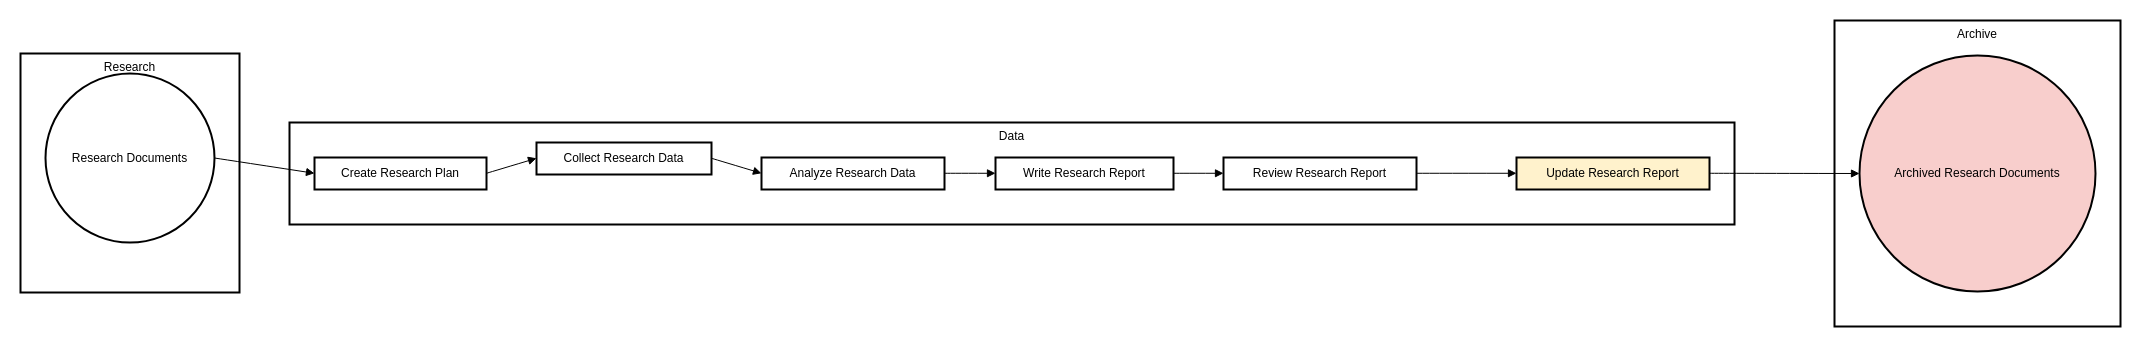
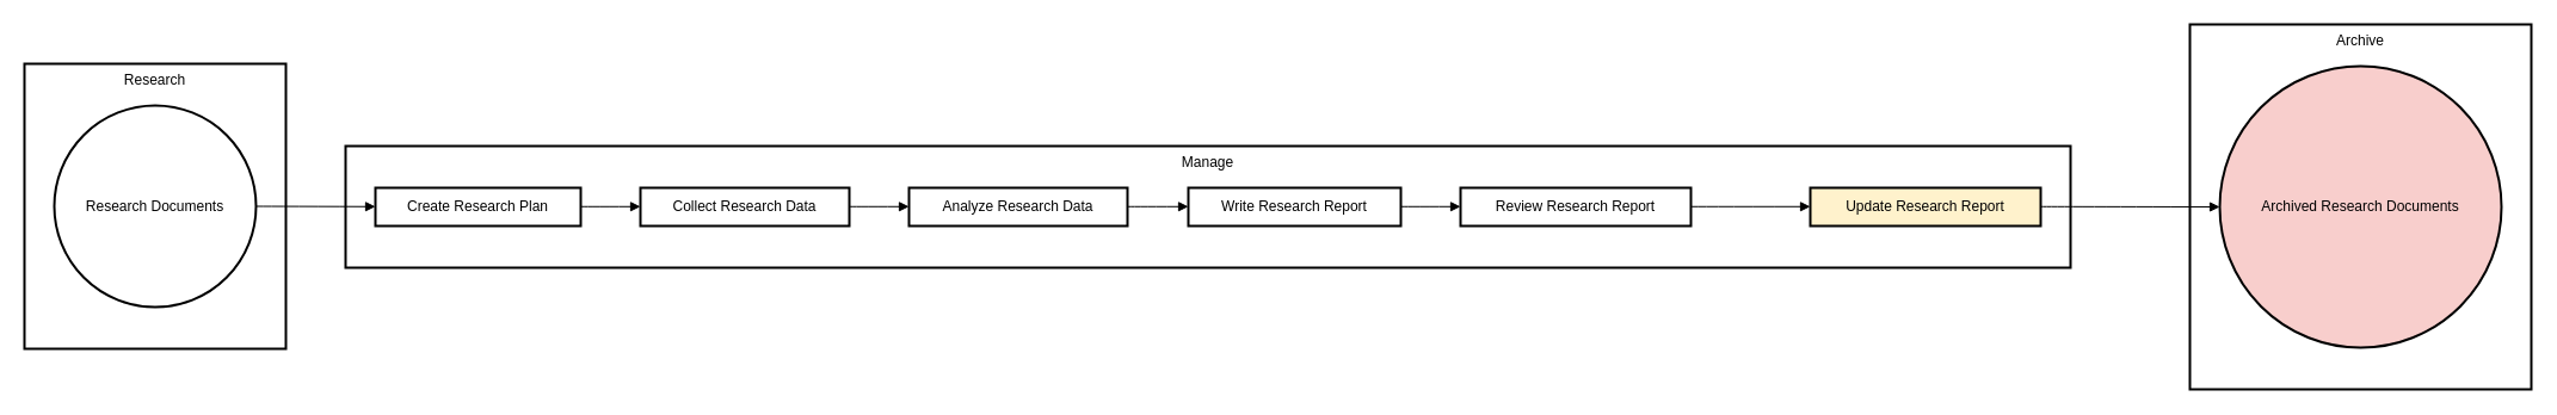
  <mxCell id="0" />
  <mxCell id="1" parent="0" />
  <mxCell id="2" value="Archive" style="whiteSpace=wrap;strokeWidth=2;verticalAlign=top;" vertex="1" parent="1"><mxGeometry x="1834" width="286" height="306" as="geometry" y="20" /></mxCell>
  <mxCell id="3" value="Archived Research Documents" style="ellipse;aspect=fixed;strokeWidth=2;whiteSpace=wrap;fillColor=#f8cecc;" vertex="1" parent="1"><mxGeometry x="1859" y="55" width="236" height="236" as="geometry" /></mxCell>
- <mxCell id="4" value="Data" style="whiteSpace=wrap;strokeWidth=2;verticalAlign=top;" vertex="1" parent="1"><mxGeometry x="289" y="122" width="1445" height="102" as="geometry" /></mxCell>
+ <mxCell id="4" value="Manage" style="whiteSpace=wrap;strokeWidth=2;verticalAlign=top;" vertex="1" parent="1"><mxGeometry x="289" y="122" width="1445" height="102" as="geometry" /></mxCell>
  <mxCell id="5" value="Create Research Plan" style="whiteSpace=wrap;strokeWidth=2;" vertex="1" parent="1"><mxGeometry x="314" y="157" width="172" height="32" as="geometry" /></mxCell>
- <mxCell id="6" value="Collect Research Data" style="whiteSpace=wrap;strokeWidth=2;" vertex="1" parent="1"><mxGeometry x="536" y="142" width="175" height="32" as="geometry" /></mxCell>
+ <mxCell id="6" value="Collect Research Data" style="whiteSpace=wrap;strokeWidth=2;" vertex="1" parent="1"><mxGeometry x="536" y="157" width="175" height="32" as="geometry" /></mxCell>
  <mxCell id="7" value="Analyze Research Data" style="whiteSpace=wrap;strokeWidth=2;" vertex="1" parent="1"><mxGeometry x="761" y="157" width="183" height="32" as="geometry" /></mxCell>
  <mxCell id="8" value="Write Research Report" style="whiteSpace=wrap;strokeWidth=2;" vertex="1" parent="1"><mxGeometry x="995" y="157" width="178" height="32" as="geometry" /></mxCell>
  <mxCell id="9" value="Review Research Report" style="whiteSpace=wrap;strokeWidth=2;" vertex="1" parent="1"><mxGeometry x="1223" y="157" width="193" height="32" as="geometry" /></mxCell>
  <mxCell id="10" value="Update Research Report" style="whiteSpace=wrap;strokeWidth=2;fillColor=#fff2cc;" vertex="1" parent="1"><mxGeometry x="1516" y="157" width="193" height="32" as="geometry" /></mxCell>
  <mxCell id="11" value="Research" style="whiteSpace=wrap;strokeWidth=2;verticalAlign=top;" vertex="1" parent="1"><mxGeometry y="53" width="219" height="239" as="geometry" x="20" /></mxCell>
- <mxCell id="12" value="Research Documents" style="ellipse;aspect=fixed;strokeWidth=2;whiteSpace=wrap;" vertex="1" parent="1"><mxGeometry x="45" y="73" width="169" height="169" as="geometry" /></mxCell>
+ <mxCell id="12" value="Research Documents" style="ellipse;aspect=fixed;strokeWidth=2;whiteSpace=wrap;" vertex="1" parent="1"><mxGeometry x="45" y="88" width="169" height="169" as="geometry" /></mxCell>
  <mxCell id="13" value="" style="curved=1;startArrow=none;endArrow=block;exitX=0.999;exitY=0.502;entryX=-0.001;entryY=0.493;" edge="1" parent="1" source="12" target="5"><mxGeometry relative="1" as="geometry"><Array as="points" /></mxGeometry></mxCell>
  <mxCell id="14" value="" style="curved=1;startArrow=none;endArrow=block;exitX=1.002;exitY=0.493;entryX=0.002;entryY=0.493;" edge="1" parent="1" source="5" target="6"><mxGeometry relative="1" as="geometry"><Array as="points" /></mxGeometry></mxCell>
  <mxCell id="15" value="" style="curved=1;startArrow=none;endArrow=block;exitX=1.002;exitY=0.493;entryX=0.002;entryY=0.493;" edge="1" parent="1" source="6" target="7"><mxGeometry relative="1" as="geometry"><Array as="points" /></mxGeometry></mxCell>
  <mxCell id="16" value="" style="curved=1;startArrow=none;endArrow=block;exitX=1.003;exitY=0.493;entryX=-0.002;entryY=0.493;" edge="1" parent="1" source="7" target="8"><mxGeometry relative="1" as="geometry"><Array as="points" /></mxGeometry></mxCell>
  <mxCell id="17" value="" style="curved=1;startArrow=none;endArrow=block;exitX=0.998;exitY=0.493;entryX=-0.002;entryY=0.493;" edge="1" parent="1" source="8" target="9"><mxGeometry relative="1" as="geometry"><Array as="points" /></mxGeometry></mxCell>
  <mxCell id="18" value="" style="curved=1;startArrow=none;endArrow=block;exitX=1.0;exitY=0.493;entryX=0.0;entryY=0.493;" edge="1" parent="1" source="9" target="10"><mxGeometry relative="1" as="geometry"><Array as="points" /></mxGeometry></mxCell>
  <mxCell id="19" value="" style="curved=1;startArrow=none;endArrow=block;exitX=0.998;exitY=0.493;entryX=-0.002;entryY=0.499;" edge="1" parent="1" source="10" target="3"><mxGeometry relative="1" as="geometry"><Array as="points" /></mxGeometry></mxCell>
